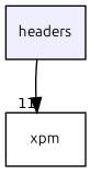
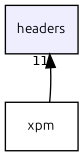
  digraph {
    compound=true
    fontname=Ubuntu
    node [fontname=Ubuntu fontsize=10 shape=box]
    n1 [fillcolor="#eeeeff" label=headers pencolor=black style=filled]
    n2 [label=xpm]
-   n1 -> n2 [headlabel=11 labeldistance=1.5 labelfontname=Helvetica labelfontsize=10 fontname=Ubuntu]
+   n2 -> n1 [headlabel=11 labeldistance=1.5 labelfontname=Helvetica labelfontsize=10 fontname=Ubuntu]
  }
